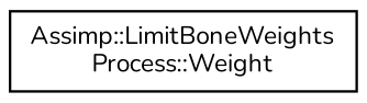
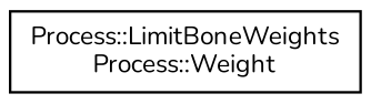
  digraph {
    rankdir=LR
    fontname=Nunito
-   n1 [color=black fillcolor=white fontname=Nunito fontsize=10 height=0.2 label="Assimp::LimitBoneWeights\lProcess::Weight" shape=record style=filled width=0.4]
+   n1 [color=black fillcolor=white fontname=Nunito fontsize=10 height=0.2 label="Process::LimitBoneWeights\lProcess::Weight" shape=record style=filled width=0.4]
  }
